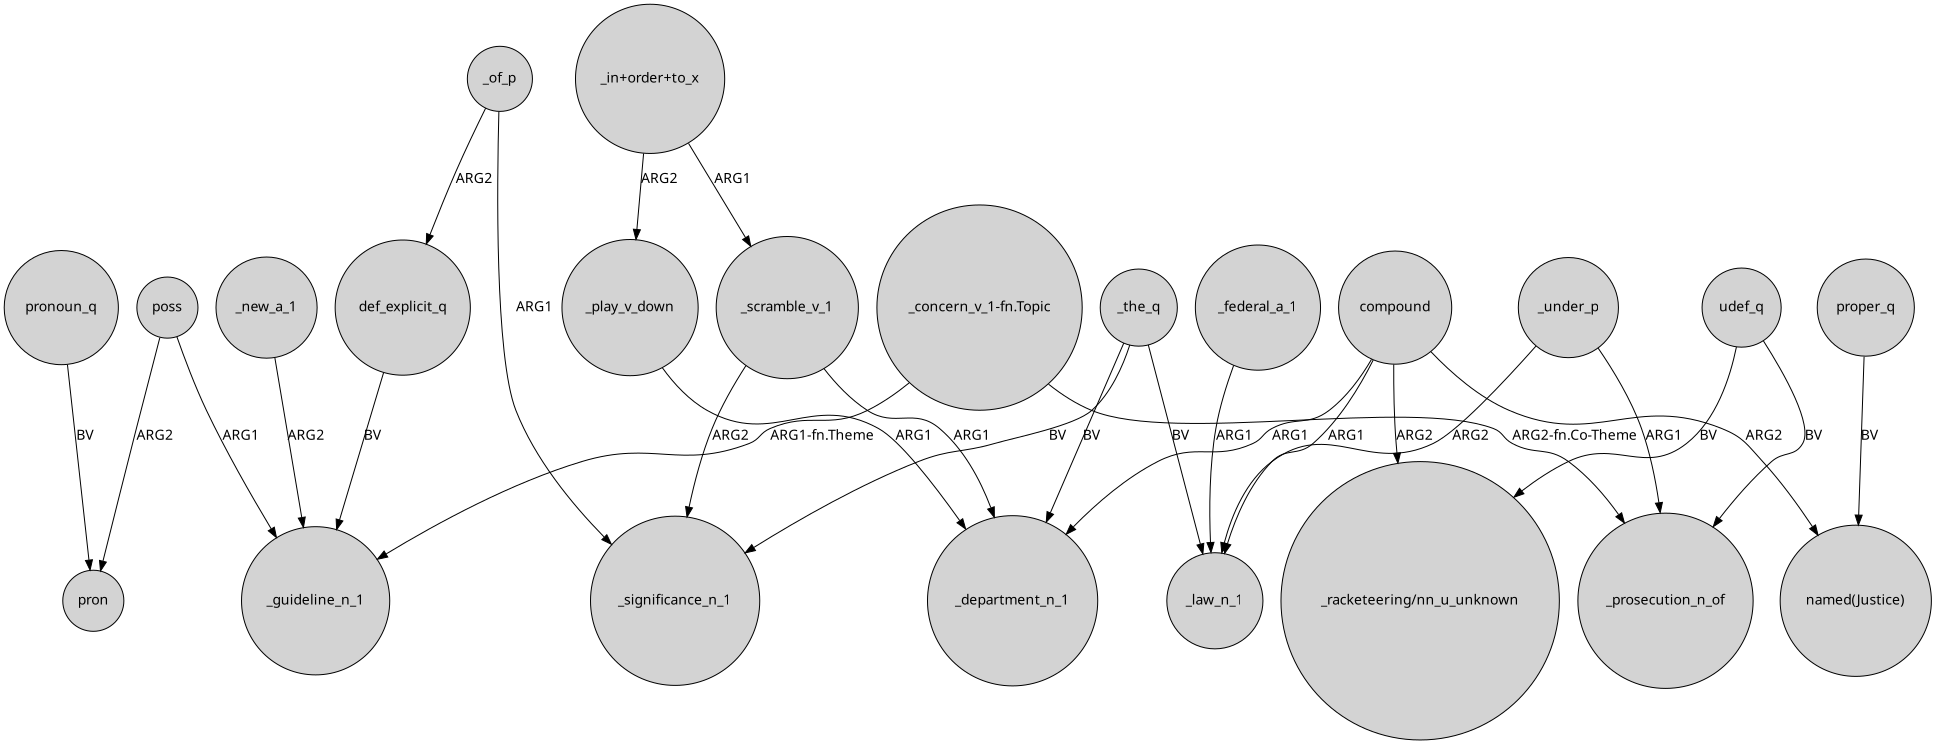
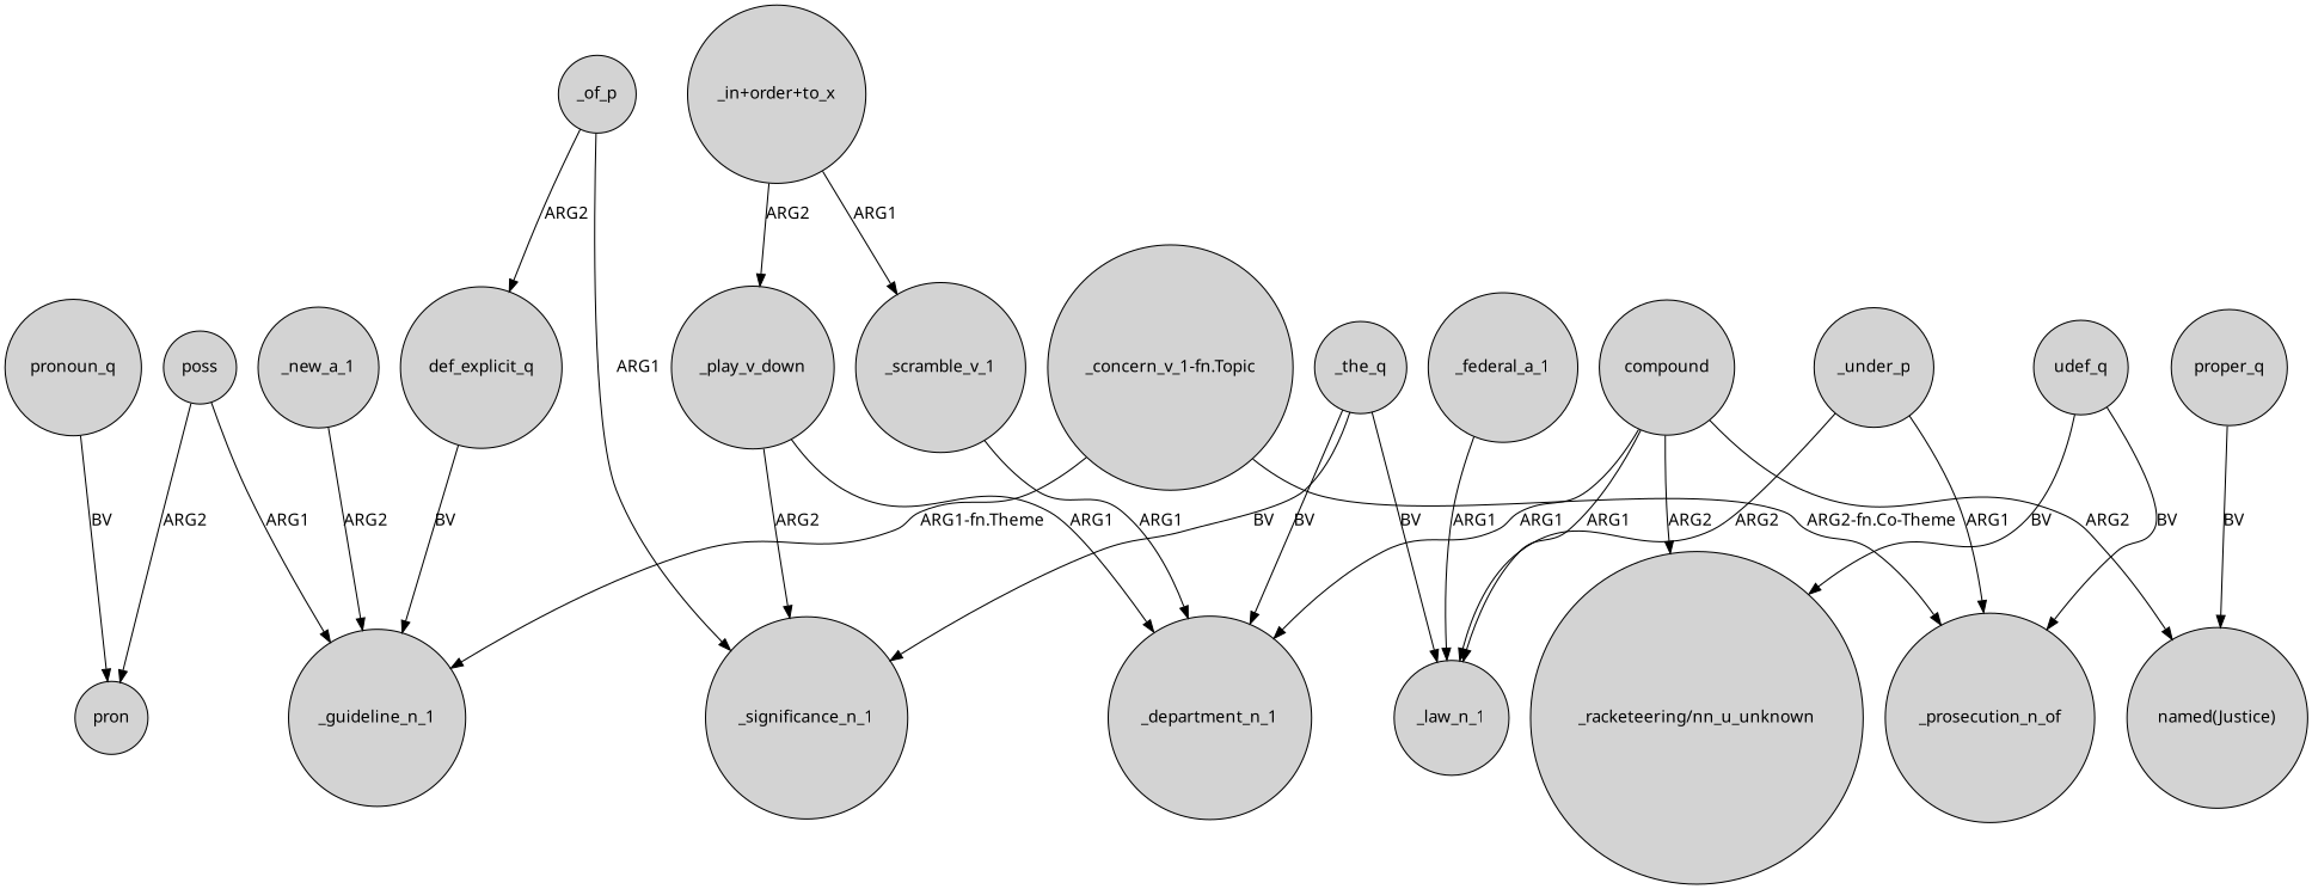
  digraph {
    fontname="Noto Sans"
    node [fontname="Noto Sans" shape=circle style=filled]
    edge [fontname="Noto Sans"]
    "_concern_v_1-fn.Topic"
    _guideline_n_1
    _prosecution_n_of
    _the_q
    _significance_n_1
    _department_n_1
    _law_n_1
    poss
    pron
    _of_p
    def_explicit_q
    _play_v_down
    compound
    "named(Justice)"
    "_racketeering/nn_u_unknown"
    "_in+order+to_x"
    _scramble_v_1
    _under_p
    pronoun_q
    proper_q
    udef_q
    _federal_a_1
    _new_a_1
    "_concern_v_1-fn.Topic" -> _guideline_n_1 [label="ARG1-fn.Theme"]
    "_concern_v_1-fn.Topic" -> _prosecution_n_of [label="ARG2-fn.Co-Theme"]
    _the_q -> _significance_n_1 [label=BV]
    _the_q -> _department_n_1 [label=BV]
    _the_q -> _law_n_1 [label=BV]
    poss -> _guideline_n_1 [label=ARG1]
    poss -> pron [label=ARG2]
    _of_p -> _significance_n_1 [label=ARG1]
    _of_p -> def_explicit_q [label=ARG2]
    def_explicit_q -> _guideline_n_1 [label=BV]
-   _scramble_v_1 -> _significance_n_1 [label=ARG2]
+   _play_v_down -> _significance_n_1 [label=ARG2]
    _play_v_down -> _department_n_1 [label=ARG1]
    compound -> _department_n_1 [label=ARG1]
    compound -> _law_n_1 [label=ARG1]
    compound -> "named(Justice)" [label=ARG2]
    compound -> "_racketeering/nn_u_unknown" [label=ARG2]
    "_in+order+to_x" -> _play_v_down [label=ARG2]
    "_in+order+to_x" -> _scramble_v_1 [label=ARG1]
    _scramble_v_1 -> _department_n_1 [label=ARG1]
    _under_p -> _prosecution_n_of [label=ARG1]
    _under_p -> _law_n_1 [label=ARG2]
    pronoun_q -> pron [label=BV]
    proper_q -> "named(Justice)" [label=BV]
    udef_q -> _prosecution_n_of [label=BV]
    udef_q -> "_racketeering/nn_u_unknown" [label=BV]
    _federal_a_1 -> _law_n_1 [label=ARG1]
    _new_a_1 -> _guideline_n_1 [label=ARG2]
  }
